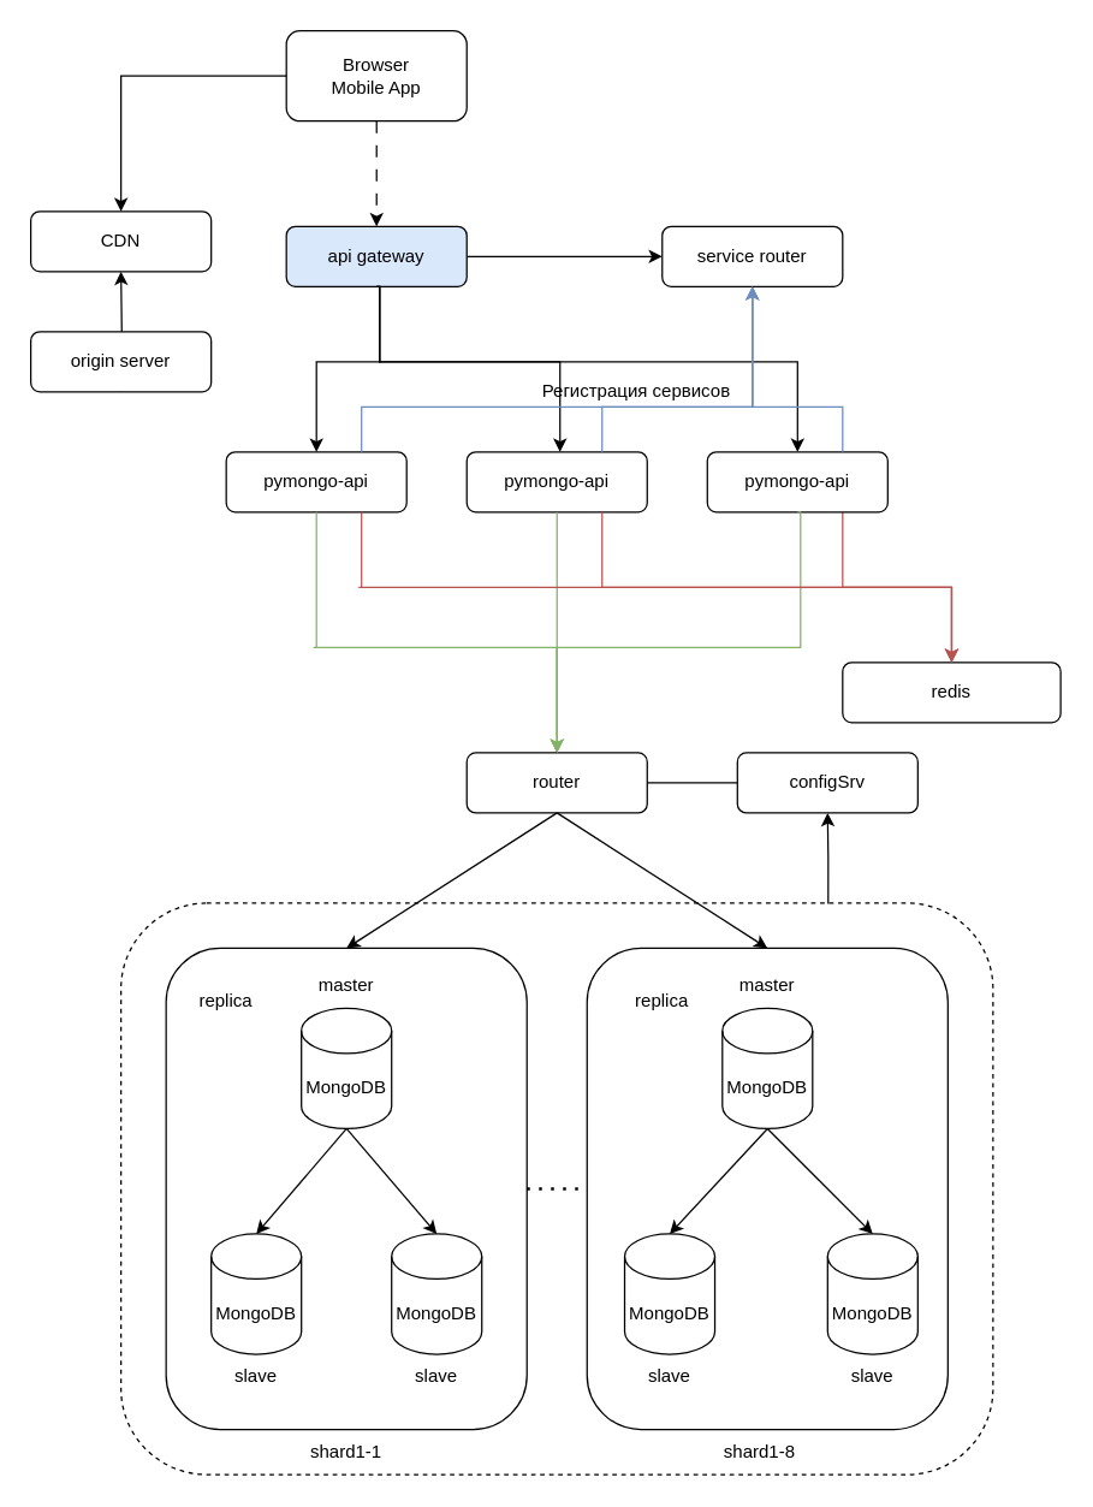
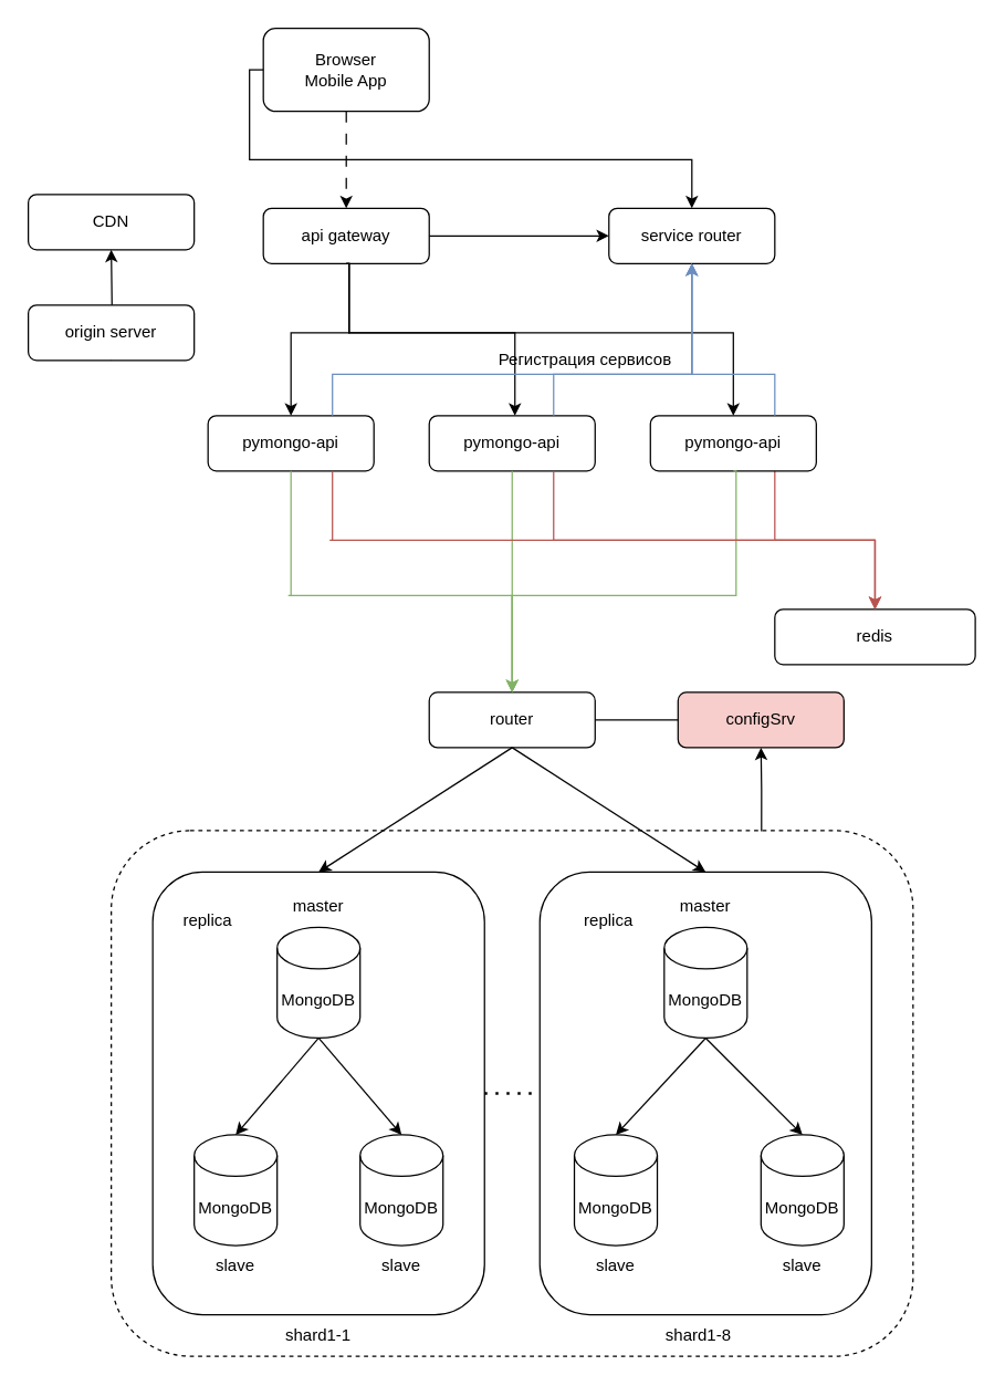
  <mxCell id="0" />
  <mxCell id="1" parent="0" />
  <mxCell id="2" value="" style="rounded=1;whiteSpace=wrap;html=1;dashed=1;" vertex="1" parent="1"><mxGeometry x="80" y="600" width="580" height="380" as="geometry" /></mxCell>
  <mxCell id="3" value="" style="rounded=1;whiteSpace=wrap;html=1;" vertex="1" parent="1"><mxGeometry x="110" y="630" width="240" height="320" as="geometry" /></mxCell>
  <mxCell id="4" value="MongoDB" style="shape=cylinder3;whiteSpace=wrap;html=1;boundedLbl=1;backgroundOutline=1;size=15;" vertex="1" parent="1"><mxGeometry x="200" y="670" width="60" height="80" as="geometry" /></mxCell>
  <mxCell id="5" value="pymongo-api" style="rounded=1;whiteSpace=wrap;html=1;" vertex="1" parent="1"><mxGeometry x="150" y="300" width="120" height="40" as="geometry" /></mxCell>
- <mxCell id="6" value="configSrv" style="rounded=1;whiteSpace=wrap;html=1;" vertex="1" parent="1"><mxGeometry x="490" y="500" width="120" height="40" as="geometry" /></mxCell>
+ <mxCell id="6" value="configSrv" style="rounded=1;whiteSpace=wrap;html=1;fillColor=#f8cecc;" vertex="1" parent="1"><mxGeometry x="490" y="500" width="120" height="40" as="geometry" /></mxCell>
  <mxCell id="7" value="router" style="rounded=1;whiteSpace=wrap;html=1;" vertex="1" parent="1"><mxGeometry x="310" y="500" width="120" height="40" as="geometry" /></mxCell>
  <mxCell id="8" value="" style="endArrow=classic;html=1;rounded=0;exitX=0.5;exitY=1;exitDx=0;exitDy=0;entryX=0.5;entryY=0;entryDx=0;entryDy=0;" edge="1" parent="1" source="7" target="3"><mxGeometry width="50" height="50" relative="1" as="geometry"><mxPoint x="292" y="470" as="sourcePoint" /><mxPoint x="362" y="530" as="targetPoint" /></mxGeometry></mxCell>
  <mxCell id="9" value="" style="endArrow=classic;html=1;rounded=0;exitX=0.5;exitY=1;exitDx=0;exitDy=0;entryX=0.5;entryY=0;entryDx=0;entryDy=0;" edge="1" parent="1" source="7" target="22"><mxGeometry width="50" height="50" relative="1" as="geometry"><mxPoint x="491.5" y="490" as="sourcePoint" /><mxPoint x="442" y="530" as="targetPoint" /></mxGeometry></mxCell>
  <mxCell id="10" value="" style="endArrow=none;html=1;rounded=0;exitX=1;exitY=0.5;exitDx=0;exitDy=0;entryX=0;entryY=0.5;entryDx=0;entryDy=0;" edge="1" parent="1" source="7" target="6"><mxGeometry width="50" height="50" relative="1" as="geometry"><mxPoint x="582" y="510" as="sourcePoint" /><mxPoint x="632" y="460" as="targetPoint" /></mxGeometry></mxCell>
  <mxCell id="11" value="" style="endArrow=classic;html=1;rounded=0;entryX=0.5;entryY=1;entryDx=0;entryDy=0;edgeStyle=orthogonalEdgeStyle;exitX=0.811;exitY=0.001;exitDx=0;exitDy=0;exitPerimeter=0;" edge="1" parent="1" source="2" target="6"><mxGeometry width="50" height="50" relative="1" as="geometry"><mxPoint x="552" y="570" as="sourcePoint" /><mxPoint x="722" y="540" as="targetPoint" /></mxGeometry></mxCell>
  <mxCell id="12" value="" style="endArrow=none;dashed=1;html=1;dashPattern=1 3;strokeWidth=2;rounded=0;entryX=0;entryY=0.5;entryDx=0;entryDy=0;exitX=1;exitY=0.5;exitDx=0;exitDy=0;" edge="1" parent="1" source="3" target="22"><mxGeometry width="50" height="50" relative="1" as="geometry"><mxPoint x="350" y="790" as="sourcePoint" /><mxPoint x="380" y="790" as="targetPoint" /></mxGeometry></mxCell>
  <mxCell id="13" value="shard1-1" style="text;html=1;align=center;verticalAlign=middle;whiteSpace=wrap;rounded=0;" vertex="1" parent="1"><mxGeometry x="200" y="950" width="60" height="30" as="geometry" /></mxCell>
  <mxCell id="14" value="shard1-8" style="text;html=1;align=center;verticalAlign=middle;whiteSpace=wrap;rounded=0;" vertex="1" parent="1"><mxGeometry x="475" y="950" width="60" height="30" as="geometry" /></mxCell>
  <mxCell id="15" value="MongoDB" style="shape=cylinder3;whiteSpace=wrap;html=1;boundedLbl=1;backgroundOutline=1;size=15;" vertex="1" parent="1"><mxGeometry x="140" y="820" width="60" height="80" as="geometry" /></mxCell>
  <mxCell id="16" value="MongoDB" style="shape=cylinder3;whiteSpace=wrap;html=1;boundedLbl=1;backgroundOutline=1;size=15;" vertex="1" parent="1"><mxGeometry x="260" y="820" width="60" height="80" as="geometry" /></mxCell>
  <mxCell id="17" value="master" style="text;html=1;align=center;verticalAlign=middle;whiteSpace=wrap;rounded=0;" vertex="1" parent="1"><mxGeometry x="200" y="640" width="60" height="30" as="geometry" /></mxCell>
  <mxCell id="18" value="slave" style="text;html=1;align=center;verticalAlign=middle;whiteSpace=wrap;rounded=0;" vertex="1" parent="1"><mxGeometry x="140" y="900" width="60" height="30" as="geometry" /></mxCell>
  <mxCell id="19" value="slave" style="text;html=1;align=center;verticalAlign=middle;whiteSpace=wrap;rounded=0;" vertex="1" parent="1"><mxGeometry x="260" y="900" width="60" height="30" as="geometry" /></mxCell>
  <mxCell id="20" value="" style="endArrow=classic;html=1;rounded=0;exitX=0.5;exitY=1;exitDx=0;exitDy=0;exitPerimeter=0;entryX=0.5;entryY=0;entryDx=0;entryDy=0;entryPerimeter=0;" edge="1" parent="1" source="4" target="15"><mxGeometry width="50" height="50" relative="1" as="geometry"><mxPoint x="220" y="830" as="sourcePoint" /><mxPoint x="270" y="780" as="targetPoint" /></mxGeometry></mxCell>
  <mxCell id="21" value="" style="endArrow=classic;html=1;rounded=0;exitX=0.5;exitY=1;exitDx=0;exitDy=0;exitPerimeter=0;entryX=0.5;entryY=0;entryDx=0;entryDy=0;entryPerimeter=0;" edge="1" parent="1" source="4" target="16"><mxGeometry width="50" height="50" relative="1" as="geometry"><mxPoint x="270" y="770" as="sourcePoint" /><mxPoint x="210" y="850" as="targetPoint" /></mxGeometry></mxCell>
  <mxCell id="22" value="" style="rounded=1;whiteSpace=wrap;html=1;" vertex="1" parent="1"><mxGeometry x="390" y="630" width="240" height="320" as="geometry" /></mxCell>
  <mxCell id="23" value="MongoDB" style="shape=cylinder3;whiteSpace=wrap;html=1;boundedLbl=1;backgroundOutline=1;size=15;" vertex="1" parent="1"><mxGeometry x="480" y="670" width="60" height="80" as="geometry" /></mxCell>
  <mxCell id="24" value="MongoDB" style="shape=cylinder3;whiteSpace=wrap;html=1;boundedLbl=1;backgroundOutline=1;size=15;" vertex="1" parent="1"><mxGeometry x="415" y="820" width="60" height="80" as="geometry" /></mxCell>
  <mxCell id="25" value="MongoDB" style="shape=cylinder3;whiteSpace=wrap;html=1;boundedLbl=1;backgroundOutline=1;size=15;" vertex="1" parent="1"><mxGeometry x="550" y="820" width="60" height="80" as="geometry" /></mxCell>
  <mxCell id="26" value="master" style="text;html=1;align=center;verticalAlign=middle;whiteSpace=wrap;rounded=0;" vertex="1" parent="1"><mxGeometry x="480" y="640" width="60" height="30" as="geometry" /></mxCell>
  <mxCell id="27" value="slave" style="text;html=1;align=center;verticalAlign=middle;whiteSpace=wrap;rounded=0;" vertex="1" parent="1"><mxGeometry x="415" y="900" width="60" height="30" as="geometry" /></mxCell>
  <mxCell id="28" value="slave" style="text;html=1;align=center;verticalAlign=middle;whiteSpace=wrap;rounded=0;" vertex="1" parent="1"><mxGeometry x="550" y="900" width="60" height="30" as="geometry" /></mxCell>
  <mxCell id="29" value="" style="endArrow=classic;html=1;rounded=0;exitX=0.5;exitY=1;exitDx=0;exitDy=0;exitPerimeter=0;entryX=0.5;entryY=0;entryDx=0;entryDy=0;entryPerimeter=0;" edge="1" parent="1" source="23" target="24"><mxGeometry width="50" height="50" relative="1" as="geometry"><mxPoint x="505" y="820" as="sourcePoint" /><mxPoint x="555" y="770" as="targetPoint" /></mxGeometry></mxCell>
  <mxCell id="30" value="" style="endArrow=classic;html=1;rounded=0;exitX=0.5;exitY=1;exitDx=0;exitDy=0;exitPerimeter=0;entryX=0.5;entryY=0;entryDx=0;entryDy=0;entryPerimeter=0;" edge="1" parent="1" source="23" target="25"><mxGeometry width="50" height="50" relative="1" as="geometry"><mxPoint x="555" y="760" as="sourcePoint" /><mxPoint x="495" y="840" as="targetPoint" /></mxGeometry></mxCell>
  <mxCell id="31" value="replica" style="text;html=1;align=center;verticalAlign=middle;whiteSpace=wrap;rounded=0;" vertex="1" parent="1"><mxGeometry x="120" y="650" width="60" height="30" as="geometry" /></mxCell>
  <mxCell id="32" value="replica" style="text;html=1;align=center;verticalAlign=middle;whiteSpace=wrap;rounded=0;" vertex="1" parent="1"><mxGeometry x="410" y="650" width="60" height="30" as="geometry" /></mxCell>
  <mxCell id="33" value="redis" style="rounded=1;whiteSpace=wrap;html=1;" vertex="1" parent="1"><mxGeometry x="560" y="440" width="145" height="40" as="geometry" /></mxCell>
  <mxCell id="34" value="" style="endArrow=classic;html=1;rounded=0;edgeStyle=orthogonalEdgeStyle;fillColor=#f8cecc;strokeColor=#b85450;exitX=0.75;exitY=1;exitDx=0;exitDy=0;entryX=0.5;entryY=0;entryDx=0;entryDy=0;" edge="1" parent="1" source="36" target="33"><mxGeometry width="50" height="50" relative="1" as="geometry"><mxPoint x="842" y="360" as="sourcePoint" /><mxPoint x="692" y="440" as="targetPoint" /><Array as="points"><mxPoint x="560" y="350" /><mxPoint x="560" y="390" /><mxPoint x="692" y="390" /></Array></mxGeometry></mxCell>
  <mxCell id="35" value="pymongo-api" style="rounded=1;whiteSpace=wrap;html=1;" vertex="1" parent="1"><mxGeometry x="310" y="300" width="120" height="40" as="geometry" /></mxCell>
  <mxCell id="36" value="pymongo-api" style="rounded=1;whiteSpace=wrap;html=1;" vertex="1" parent="1"><mxGeometry x="470" y="300" width="120" height="40" as="geometry" /></mxCell>
  <mxCell id="37" value="" style="endArrow=classic;html=1;rounded=0;entryX=0.5;entryY=0;entryDx=0;entryDy=0;edgeStyle=orthogonalEdgeStyle;fillColor=#d5e8d4;strokeColor=#82b366;exitX=0.5;exitY=1;exitDx=0;exitDy=0;" edge="1" parent="1" source="5" target="7"><mxGeometry width="50" height="50" relative="1" as="geometry"><mxPoint x="200" y="370" as="sourcePoint" /><mxPoint x="406" y="480" as="targetPoint" /><Array as="points"><mxPoint x="208" y="430" /><mxPoint x="372" y="430" /></Array></mxGeometry></mxCell>
  <mxCell id="38" value="" style="endArrow=classic;html=1;rounded=0;edgeStyle=orthogonalEdgeStyle;exitX=0.5;exitY=1;exitDx=0;exitDy=0;fillColor=#d5e8d4;strokeColor=#82b366;entryX=0.5;entryY=0;entryDx=0;entryDy=0;" edge="1" parent="1" source="35" target="7"><mxGeometry width="50" height="50" relative="1" as="geometry"><mxPoint x="412" y="350" as="sourcePoint" /><mxPoint x="410" y="490" as="targetPoint" /><Array as="points" /></mxGeometry></mxCell>
  <mxCell id="39" value="" style="endArrow=classic;html=1;rounded=0;edgeStyle=orthogonalEdgeStyle;fillColor=#d5e8d4;strokeColor=#82b366;exitX=0.5;exitY=1;exitDx=0;exitDy=0;entryX=0.5;entryY=0;entryDx=0;entryDy=0;" edge="1" parent="1" source="36" target="7"><mxGeometry width="50" height="50" relative="1" as="geometry"><mxPoint x="582" y="350" as="sourcePoint" /><mxPoint x="372" y="470" as="targetPoint" /><Array as="points"><mxPoint x="532" y="430" /><mxPoint x="370" y="430" /></Array></mxGeometry></mxCell>
  <mxCell id="40" value="" style="endArrow=classic;html=1;rounded=0;edgeStyle=orthogonalEdgeStyle;fillColor=#f8cecc;strokeColor=#b85450;exitX=0.75;exitY=1;exitDx=0;exitDy=0;entryX=0.5;entryY=0;entryDx=0;entryDy=0;" edge="1" parent="1" source="35" target="33"><mxGeometry width="50" height="50" relative="1" as="geometry"><mxPoint x="442" y="350" as="sourcePoint" /><mxPoint x="692" y="430" as="targetPoint" /><Array as="points"><mxPoint x="442" y="390" /><mxPoint x="692" y="390" /></Array></mxGeometry></mxCell>
  <mxCell id="41" value="" style="endArrow=classic;html=1;rounded=0;edgeStyle=orthogonalEdgeStyle;fillColor=#f8cecc;strokeColor=#b85450;exitX=0.75;exitY=1;exitDx=0;exitDy=0;entryX=0.5;entryY=0;entryDx=0;entryDy=0;" edge="1" parent="1" source="5" target="33"><mxGeometry width="50" height="50" relative="1" as="geometry"><mxPoint x="392" y="380" as="sourcePoint" /><mxPoint x="692" y="450" as="targetPoint" /><Array as="points"><mxPoint x="238" y="390" /><mxPoint x="692" y="390" /></Array></mxGeometry></mxCell>
- <mxCell id="42" value="api gateway" style="rounded=1;whiteSpace=wrap;html=1;fillColor=#dae8fc;" vertex="1" parent="1"><mxGeometry x="190" y="150" width="120" height="40" as="geometry" /></mxCell>
+ <mxCell id="42" value="api gateway" style="rounded=1;whiteSpace=wrap;html=1;" vertex="1" parent="1"><mxGeometry x="190" y="150" width="120" height="40" as="geometry" /></mxCell>
  <mxCell id="43" value="service router" style="rounded=1;whiteSpace=wrap;html=1;" vertex="1" parent="1"><mxGeometry x="440" y="150" width="120" height="40" as="geometry" /></mxCell>
  <mxCell id="44" value="" style="endArrow=classic;html=1;rounded=0;entryX=0.5;entryY=0;entryDx=0;entryDy=0;dashed=1;dashPattern=8 8;exitX=0.5;exitY=1;exitDx=0;exitDy=0;" edge="1" parent="1" target="42" source="52"><mxGeometry width="50" height="50" relative="1" as="geometry"><mxPoint x="250" y="70" as="sourcePoint" /><mxPoint x="272" y="20" as="targetPoint" /></mxGeometry></mxCell>
  <mxCell id="45" value="" style="endArrow=classic;html=1;rounded=0;exitX=0.5;exitY=1;exitDx=0;exitDy=0;edgeStyle=orthogonalEdgeStyle;" edge="1" parent="1" source="42" target="5"><mxGeometry width="50" height="50" relative="1" as="geometry"><mxPoint x="372" y="150" as="sourcePoint" /><mxPoint x="422" y="100" as="targetPoint" /><Array as="points"><mxPoint x="252" y="240" /><mxPoint x="210" y="240" /></Array></mxGeometry></mxCell>
  <mxCell id="46" value="" style="endArrow=classic;html=1;rounded=0;exitX=0.5;exitY=1;exitDx=0;exitDy=0;edgeStyle=orthogonalEdgeStyle;" edge="1" parent="1" source="42" target="35"><mxGeometry width="50" height="50" relative="1" as="geometry"><mxPoint x="386.87" y="220" as="sourcePoint" /><mxPoint x="370" y="300" as="targetPoint" /><Array as="points"><mxPoint x="252" y="240" /><mxPoint x="372" y="240" /></Array></mxGeometry></mxCell>
  <mxCell id="47" value="" style="endArrow=classic;html=1;rounded=0;exitX=0.5;exitY=1;exitDx=0;exitDy=0;edgeStyle=orthogonalEdgeStyle;entryX=0.5;entryY=0;entryDx=0;entryDy=0;" edge="1" parent="1" source="42" target="36"><mxGeometry width="50" height="50" relative="1" as="geometry"><mxPoint x="571.87" y="220" as="sourcePoint" /><mxPoint x="571.87" y="300" as="targetPoint" /><Array as="points"><mxPoint x="252" y="190" /><mxPoint x="252" y="240" /><mxPoint x="530" y="240" /></Array></mxGeometry></mxCell>
  <mxCell id="48" value="" style="endArrow=classic;html=1;rounded=0;exitX=0.75;exitY=0;exitDx=0;exitDy=0;edgeStyle=orthogonalEdgeStyle;entryX=0.5;entryY=1;entryDx=0;entryDy=0;fillColor=#dae8fc;strokeColor=#6c8ebf;" edge="1" parent="1" source="5" target="43"><mxGeometry width="50" height="50" relative="1" as="geometry"><mxPoint x="362" y="200" as="sourcePoint" /><mxPoint x="412" y="150" as="targetPoint" /><Array as="points"><mxPoint x="240" y="270" /><mxPoint x="500" y="270" /></Array></mxGeometry></mxCell>
  <mxCell id="49" value="" style="endArrow=classic;html=1;rounded=0;edgeStyle=orthogonalEdgeStyle;exitX=0.75;exitY=0;exitDx=0;exitDy=0;fillColor=#dae8fc;strokeColor=#6c8ebf;entryX=0.5;entryY=1;entryDx=0;entryDy=0;" edge="1" parent="1" source="35" target="43"><mxGeometry width="50" height="50" relative="1" as="geometry"><mxPoint x="452" y="300" as="sourcePoint" /><mxPoint x="520" y="210" as="targetPoint" /><Array as="points"><mxPoint x="400" y="270" /><mxPoint x="500" y="270" /></Array></mxGeometry></mxCell>
  <mxCell id="50" value="" style="endArrow=classic;html=1;rounded=0;edgeStyle=orthogonalEdgeStyle;entryX=0.5;entryY=1;entryDx=0;entryDy=0;exitX=0.75;exitY=0;exitDx=0;exitDy=0;fillColor=#dae8fc;strokeColor=#6c8ebf;" edge="1" parent="1" source="36" target="43"><mxGeometry width="50" height="50" relative="1" as="geometry"><mxPoint x="602" y="280" as="sourcePoint" /><mxPoint x="662" y="160" as="targetPoint" /><Array as="points"><mxPoint x="560" y="270" /><mxPoint x="500" y="270" /></Array></mxGeometry></mxCell>
  <mxCell id="51" value="Регистрация сервисов" style="text;html=1;align=center;verticalAlign=middle;whiteSpace=wrap;rounded=0;" vertex="1" parent="1"><mxGeometry x="350" y="250" width="146" height="20" as="geometry" /></mxCell>
  <mxCell id="52" value="Browser&lt;div&gt;Mobile App&lt;/div&gt;" style="rounded=1;whiteSpace=wrap;html=1;" vertex="1" parent="1"><mxGeometry x="190" y="20" width="120" height="60" as="geometry" /></mxCell>
  <mxCell id="53" value="CDN" style="rounded=1;whiteSpace=wrap;html=1;" vertex="1" parent="1"><mxGeometry x="20" y="140" width="120" height="40" as="geometry" /></mxCell>
  <mxCell id="54" value="" style="endArrow=classic;html=1;rounded=0;exitX=1;exitY=0.5;exitDx=0;exitDy=0;" edge="1" parent="1" source="42" target="43"><mxGeometry width="50" height="50" relative="1" as="geometry"><mxPoint x="390" y="120" as="sourcePoint" /><mxPoint x="334" y="170" as="targetPoint" /></mxGeometry></mxCell>
- <mxCell id="55" value="" style="endArrow=classic;html=1;rounded=0;exitX=0;exitY=0.5;exitDx=0;exitDy=0;entryX=0.5;entryY=0;entryDx=0;entryDy=0;edgeStyle=orthogonalEdgeStyle;" edge="1" parent="1" source="52" target="53"><mxGeometry width="50" height="50" relative="1" as="geometry"><mxPoint x="60" y="90" as="sourcePoint" /><mxPoint x="110" y="40" as="targetPoint" /></mxGeometry></mxCell>
+ <mxCell id="55" value="" style="endArrow=classic;html=1;rounded=0;exitX=0;exitY=0.5;exitDx=0;exitDy=0;edgeStyle=orthogonalEdgeStyle;" edge="1" parent="1" source="52" target="43"><mxGeometry width="50" height="50" relative="1" as="geometry"><mxPoint x="60" y="90" as="sourcePoint" /><mxPoint x="110" y="40" as="targetPoint" /></mxGeometry></mxCell>
  <mxCell id="56" value="" style="endArrow=classic;html=1;rounded=0;entryX=0.5;entryY=1;entryDx=0;entryDy=0;edgeStyle=orthogonalEdgeStyle;" edge="1" parent="1" target="53"><mxGeometry width="50" height="50" relative="1" as="geometry"><mxPoint x="80" y="260" as="sourcePoint" /><mxPoint x="-30" y="450" as="targetPoint" /></mxGeometry></mxCell>
  <mxCell id="57" value="origin server" style="rounded=1;whiteSpace=wrap;html=1;" vertex="1" parent="1"><mxGeometry x="20" y="220" width="120" height="40" as="geometry" /></mxCell>
